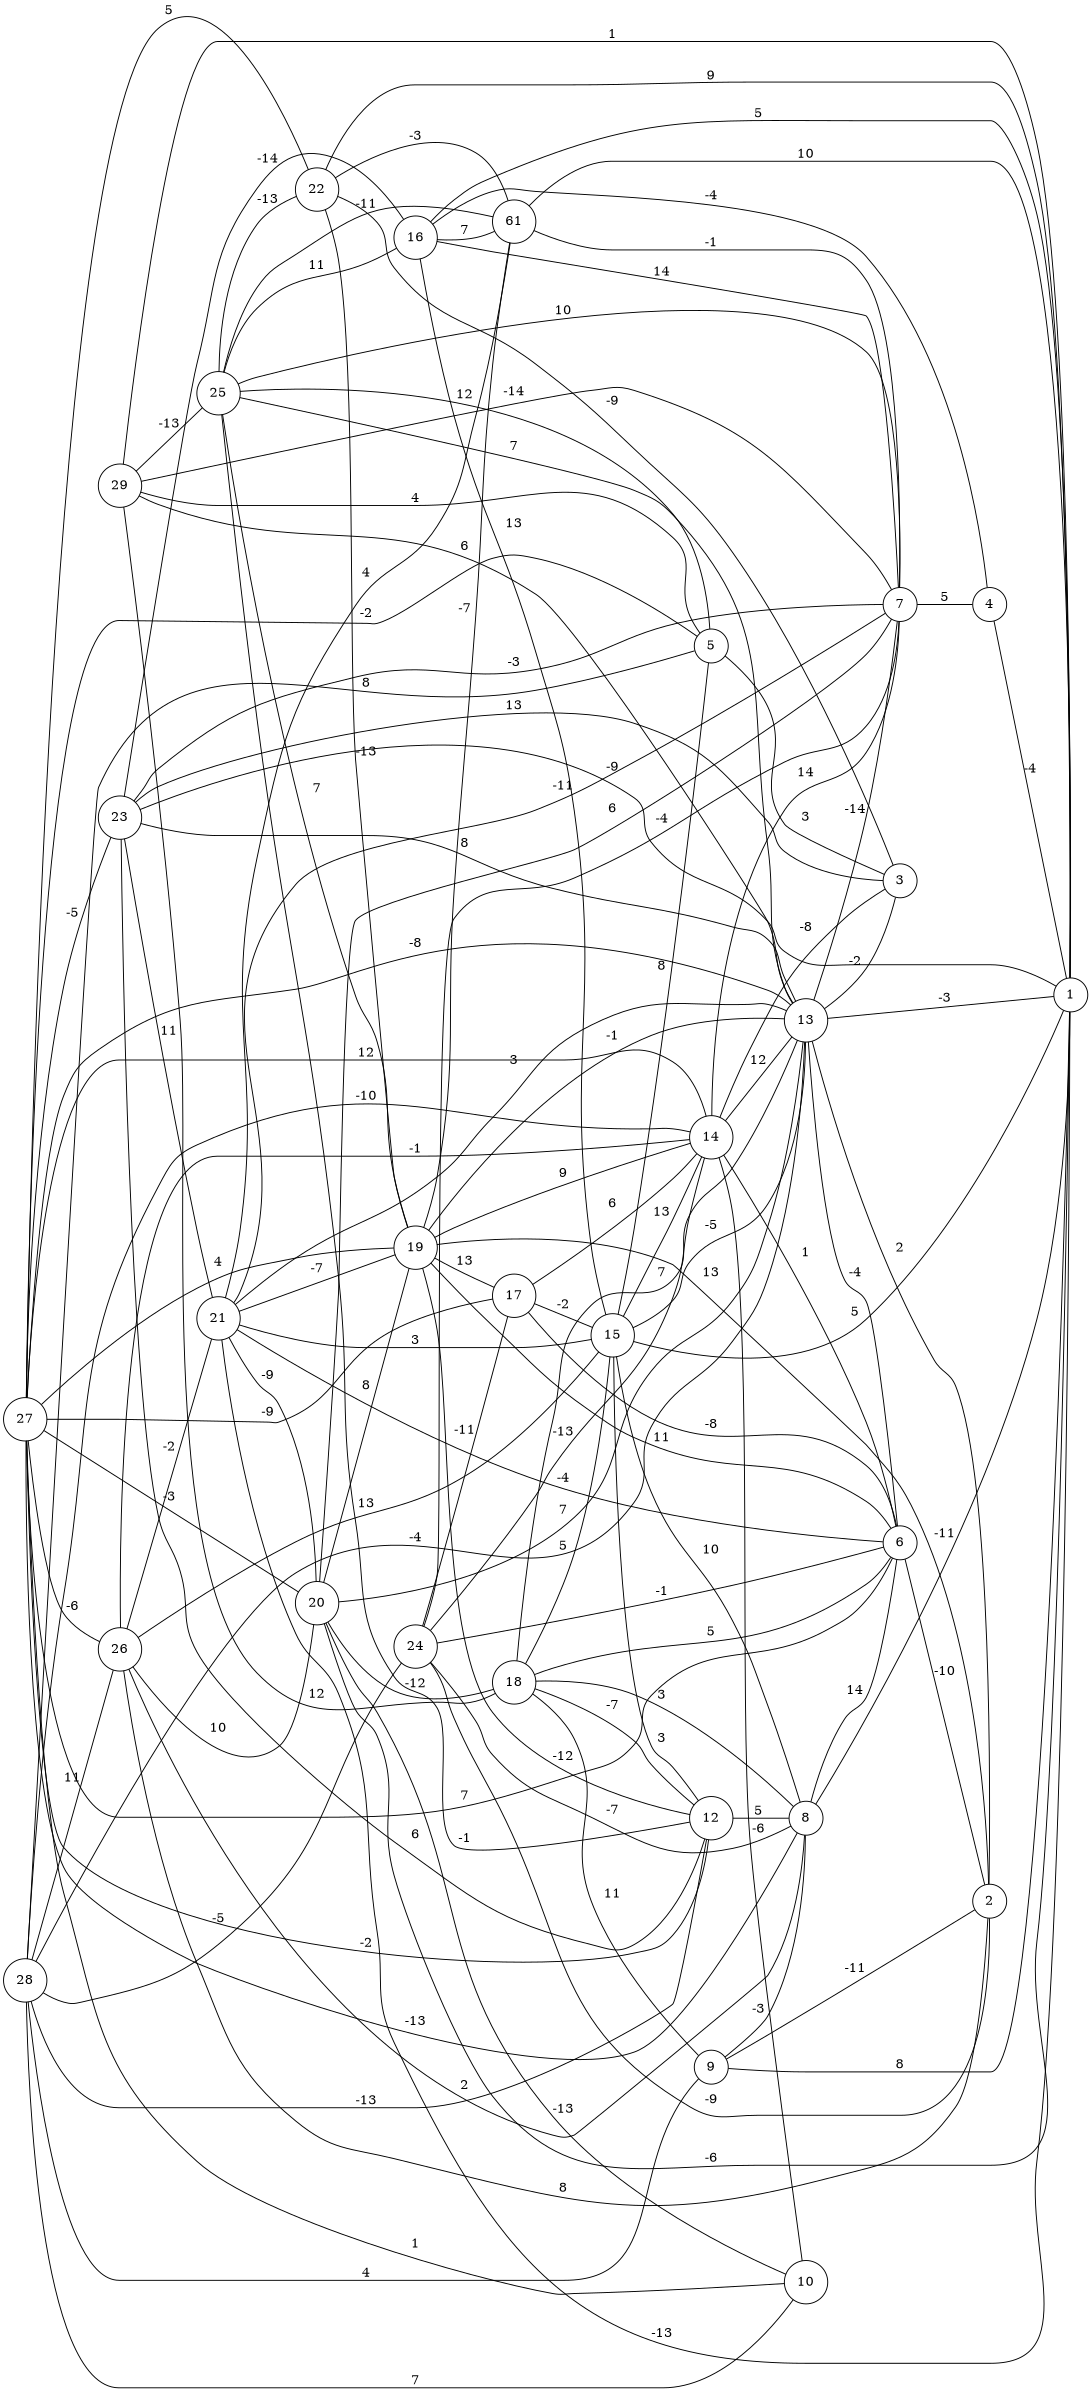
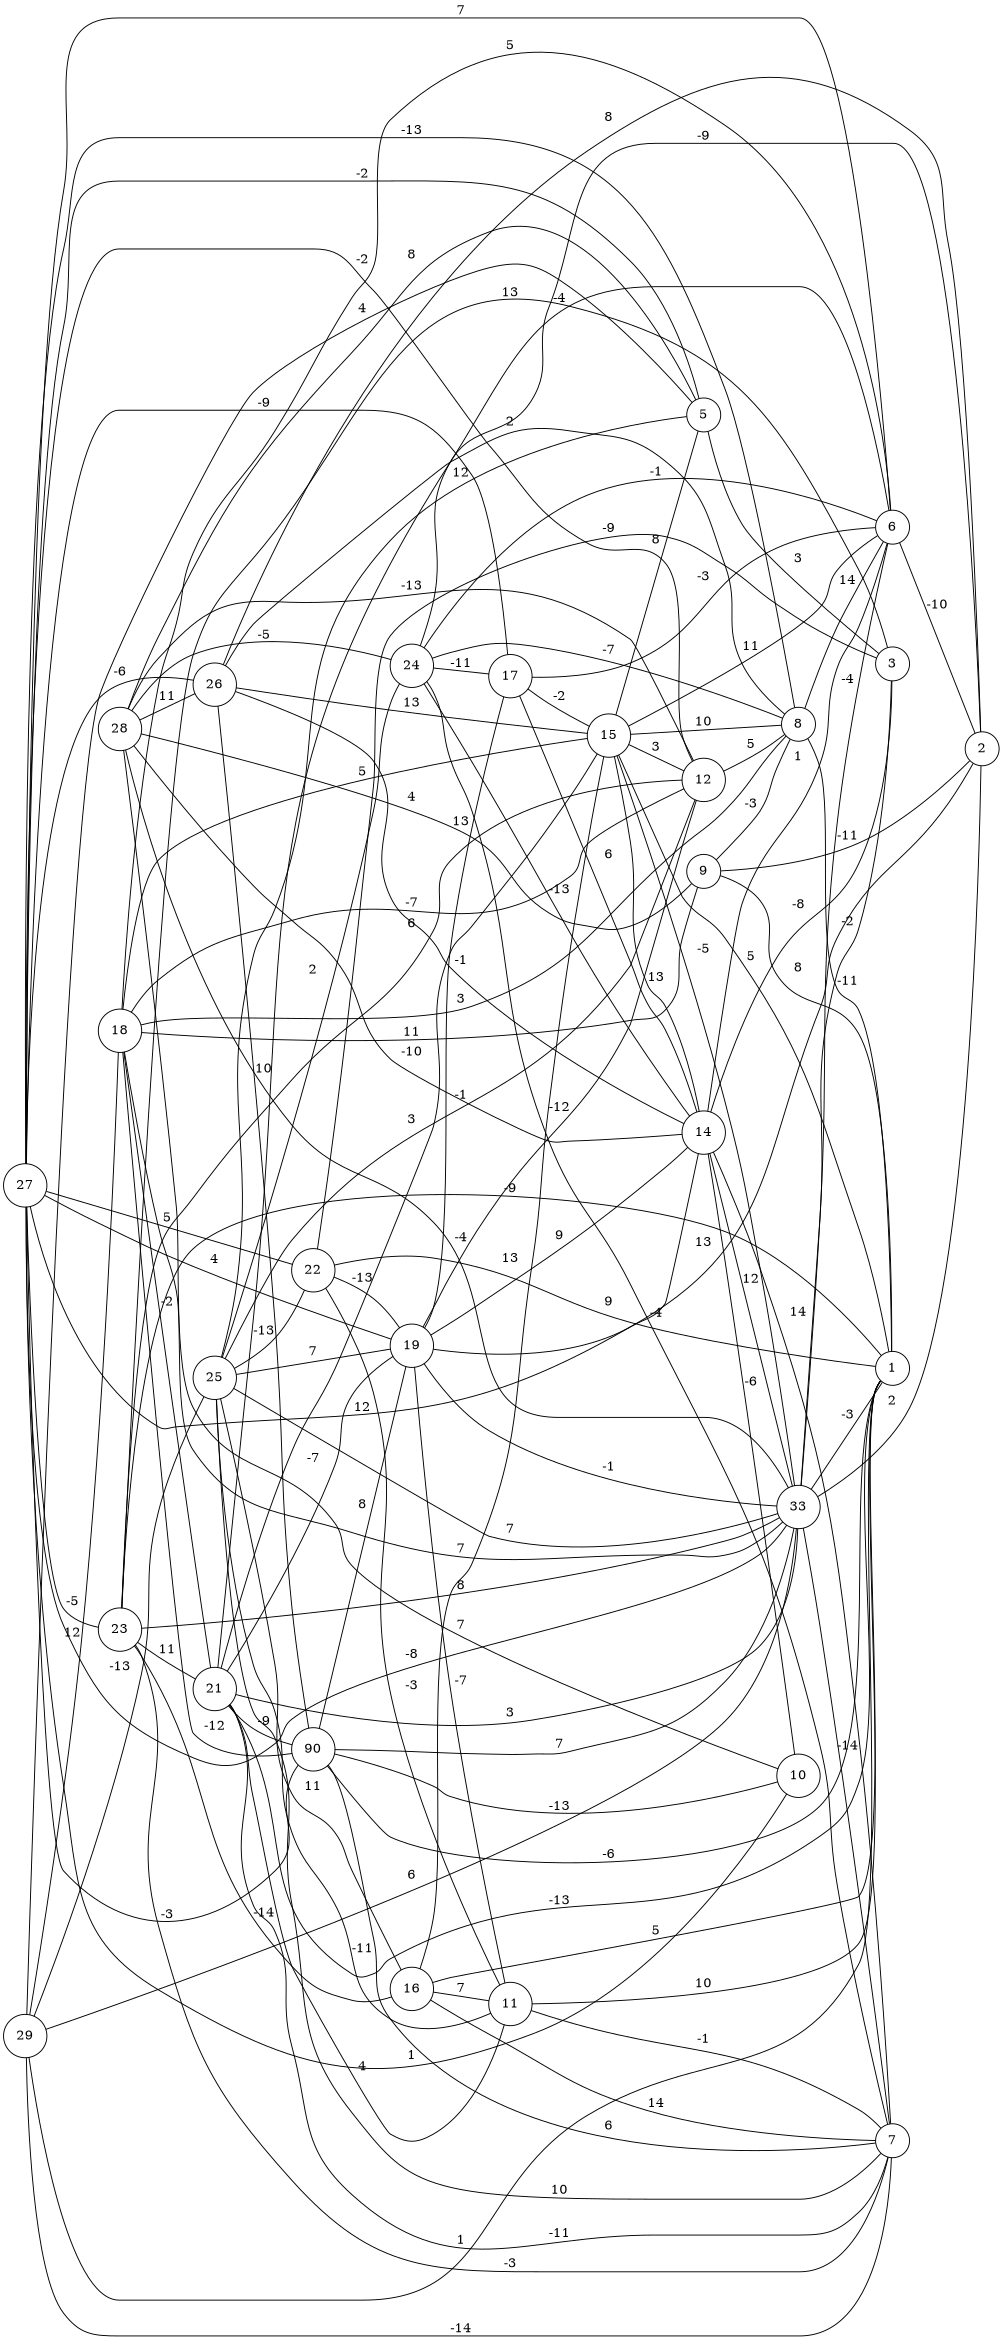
  graph {
    fontname="Helvetica,Arial,sans-serif"
    rankdir=LR
    node [shape=circle]
    29
    1
    5
    7
-   13
+   13 [label=33]
    18
    25
    3
-   4
    6
    2
    9
    12
    8
    15
    24
    19
    22
-   11 [label=61]
+   11
    16
    14
    17
    28
    10
    26
-   20
+   20 [label=90]
    21
    27
    23
    29 -- 1 [label=1]
    29 -- 5 [label=4]
    29 -- 7 [label=-14]
    29 -- 13 [label=6]
    29 -- 18 [label=12]
    29 -- 25 [label=-13]
    5 -- 3 [label=3]
-   7 -- 4 [label=5]
    13 -- 1 [label=-3]
    13 -- 7 [label=-14]
    13 -- 3 [label=-2]
    13 -- 6 [label=-4]
    13 -- 2 [label=2]
    18 -- 13 [label=7]
    18 -- 6 [label=5]
    18 -- 9 [label=11]
    18 -- 12 [label=-7]
    18 -- 8 [label=3]
    18 -- 15 [label=5]
    25 -- 5 [label=12]
    25 -- 7 [label=10]
    25 -- 13 [label=7]
    25 -- 12 [label=-1]
+   25 -- 24 [label=2]
    25 -- 19 [label=7]
    25 -- 22 [label=-13]
    25 -- 11 [label=-11]
    25 -- 16 [label=11]
-   4 -- 1 [label=-4]
    6 -- 2 [label=-10]
    9 -- 1 [label=8]
    9 -- 2 [label=-11]
    9 -- 8 [label=-3]
    12 -- 8 [label=5]
    8 -- 1 [label=-11]
    8 -- 6 [label=14]
    15 -- 1 [label=5]
    15 -- 5 [label=8]
    15 -- 13 [label=-5]
-   19 -- 6 [label=11]
+   15 -- 6 [label=11]
    15 -- 12 [label=3]
    15 -- 8 [label=10]
    15 -- 14 [label=13]
    24 -- 7 [label=-4]
    24 -- 6 [label=-1]
    24 -- 2 [label=-9]
    24 -- 8 [label=-7]
    24 -- 14 [label=-13]
    24 -- 17 [label=-11]
    19 -- 13 [label=-1]
    19 -- 2 [label=13]
    19 -- 12 [label=-12]
    19 -- 11 [label=-7]
    19 -- 14 [label=9]
    19 -- 17 [label=13]
    22 -- 1 [label=9]
    22 -- 3 [label=-9]
    22 -- 19 [label=-13]
    22 -- 11 [label=-3]
    11 -- 1 [label=10]
    11 -- 7 [label=-1]
    16 -- 1 [label=5]
    16 -- 7 [label=14]
-   16 -- 4 [label=-4]
    16 -- 15 [label=13]
    16 -- 11 [label=7]
    14 -- 7 [label=14]
    14 -- 13 [label=12]
    14 -- 3 [label=-8]
    14 -- 6 [label=1]
    14 -- 10 [label=-6]
-   17 -- 6 [label=-8]
+   17 -- 6 [label=-3]
    17 -- 15 [label=-2]
    17 -- 14 [label=6]
    28 -- 5 [label=8]
    28 -- 13 [label=-4]
    28 -- 9 [label=4]
    28 -- 12 [label=-13]
    28 -- 24 [label=-5]
    28 -- 14 [label=-10]
    28 -- 10 [label=7]
    28 -- 26 [label=11]
    26 -- 2 [label=8]
    26 -- 8 [label=2]
    26 -- 15 [label=13]
    26 -- 14 [label=-1]
    26 -- 20 [label=10]
-   26 -- 21 [label=-2]
+   18 -- 21 [label=-2]
    20 -- 1 [label=-6]
    20 -- 7 [label=6]
    20 -- 13 [label=7]
    20 -- 18 [label=-12]
    20 -- 19 [label=8]
    20 -- 10 [label=-13]
    21 -- 1 [label=-13]
    21 -- 7 [label=-11]
    21 -- 13 [label=3]
    21 -- 6 [label=-4]
    21 -- 15 [label=3]
    21 -- 19 [label=-7]
    21 -- 11 [label=4]
    21 -- 20 [label=-9]
    27 -- 5 [label=-2]
    27 -- 13 [label=-8]
    27 -- 6 [label=7]
    27 -- 12 [label=-2]
    27 -- 8 [label=-13]
    27 -- 19 [label=4]
    27 -- 22 [label=5]
    27 -- 14 [label=12]
    27 -- 17 [label=-9]
    27 -- 10 [label=1]
    27 -- 26 [label=-6]
    27 -- 20 [label=-3]
    27 -- 23 [label=-5]
    23 -- 1 [label=-9]
    23 -- 7 [label=-3]
    23 -- 13 [label=8]
    23 -- 3 [label=13]
    23 -- 12 [label=6]
    23 -- 16 [label=-14]
    23 -- 21 [label=11]
  }
